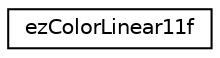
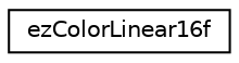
  digraph {
    rankdir=TB
-   n1 [color=black fillcolor=white fontname=Helvetica fontsize=10 height=0.2 label=ezColorLinear11f shape=record style=filled width=0.4]
+   n1 [color=black fillcolor=white fontname=Helvetica fontsize=10 height=0.2 label=ezColorLinear16f shape=record style=filled width=0.4]
  }
